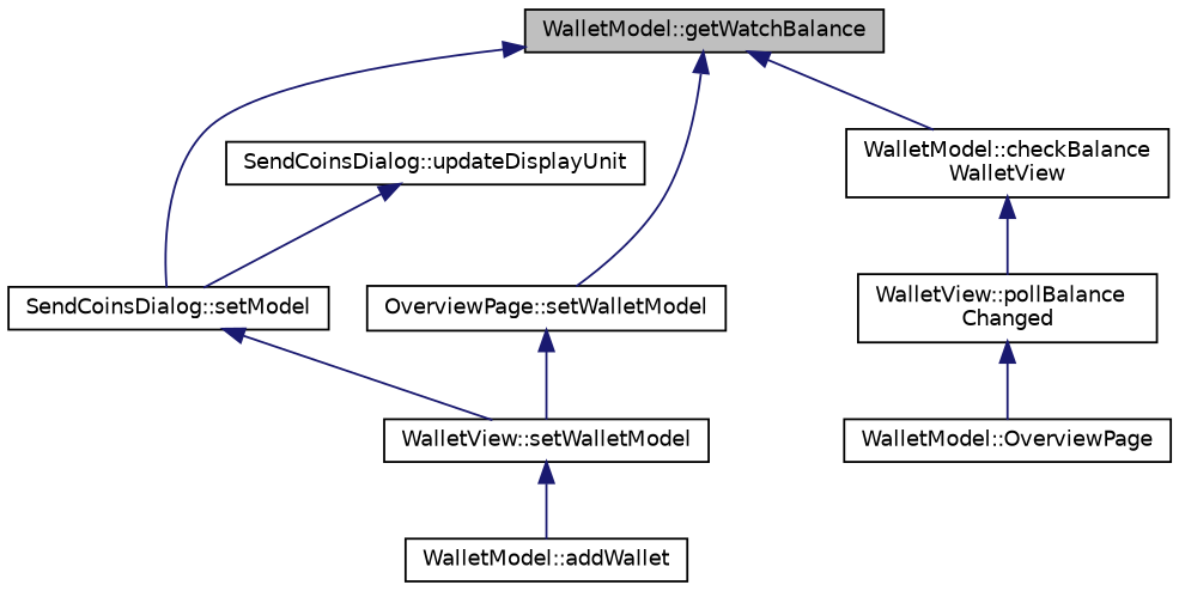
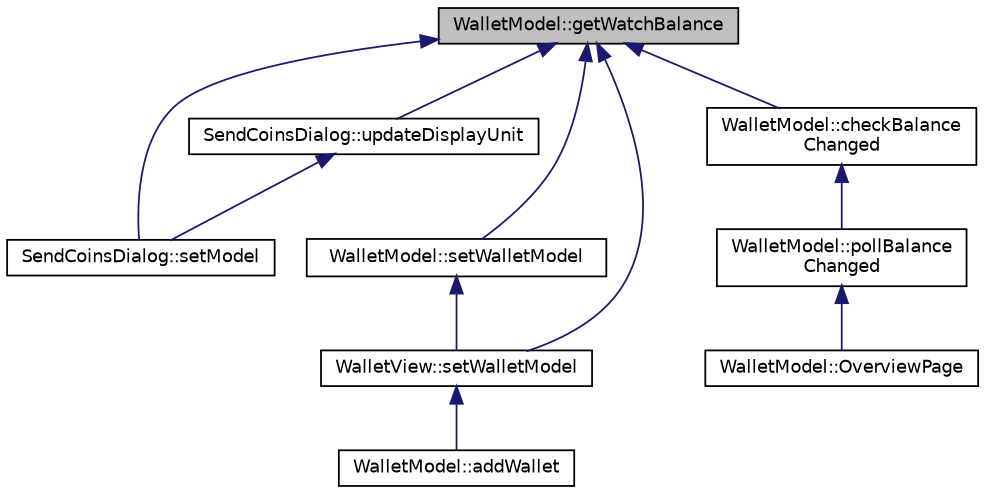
  digraph {
    rankdir=TB
    node [color=black fillcolor=white fontname=Helvetica fontsize=10 shape=record style=filled]
    edge [color=midnightblue dir=back fontname=Helvetica fontsize=10 labelfontname=Helvetica labelfontsize=10 style=solid]
    n1 [fillcolor=grey75 fontcolor=black height=0.2 label="WalletModel::getWatchBalance" width=0.4]
-   n2 [height=0.2 label="OverviewPage::setWalletModel" width=0.4]
+   n2 [height=0.2 label="WalletModel::setWalletModel" width=0.4]
    n3 [height=0.2 label="SendCoinsDialog::setModel" width=0.4]
    n4 [height=0.2 label="SendCoinsDialog::updateDisplayUnit" width=0.4]
-   n5 [height=0.2 label="WalletModel::checkBalance\lWalletView" width=0.4]
+   n5 [height=0.2 label="WalletModel::checkBalance\lChanged" width=0.4]
    n6 [height=0.2 label="WalletView::setWalletModel" width=0.4]
-   n7 [height=0.2 label="WalletView::pollBalance\lChanged" width=0.4]
+   n7 [height=0.2 label="WalletModel::pollBalance\lChanged" width=0.4]
    n8 [height=0.2 label="WalletModel::addWallet" width=0.4]
    n9 [height=0.2 label="WalletModel::OverviewPage" width=0.4]
    n1 -> n2
    n1 -> n3
+   n1 -> n4
    n1 -> n5
    n2 -> n6
-   n3 -> n6
+   n1 -> n6
    n4 -> n3
    n5 -> n7
    n6 -> n8
    n7 -> n9
  }
